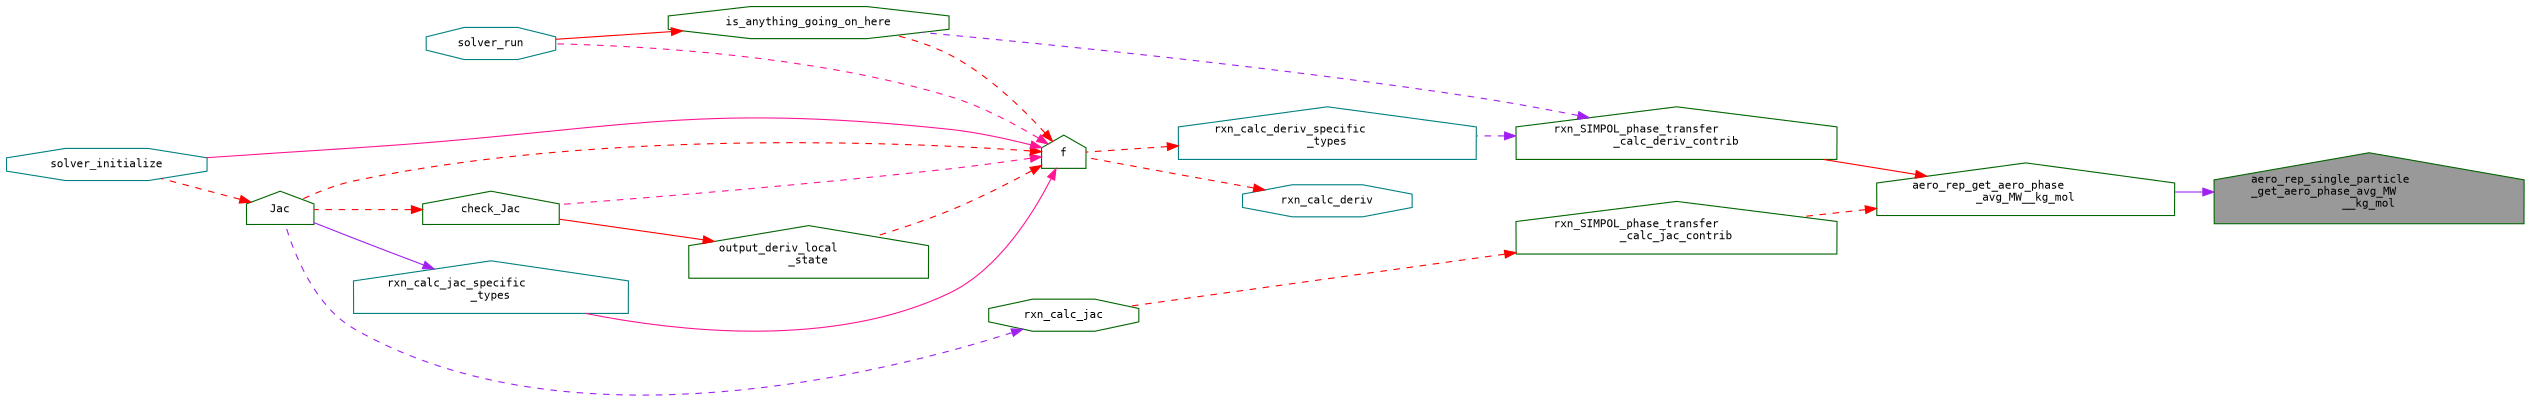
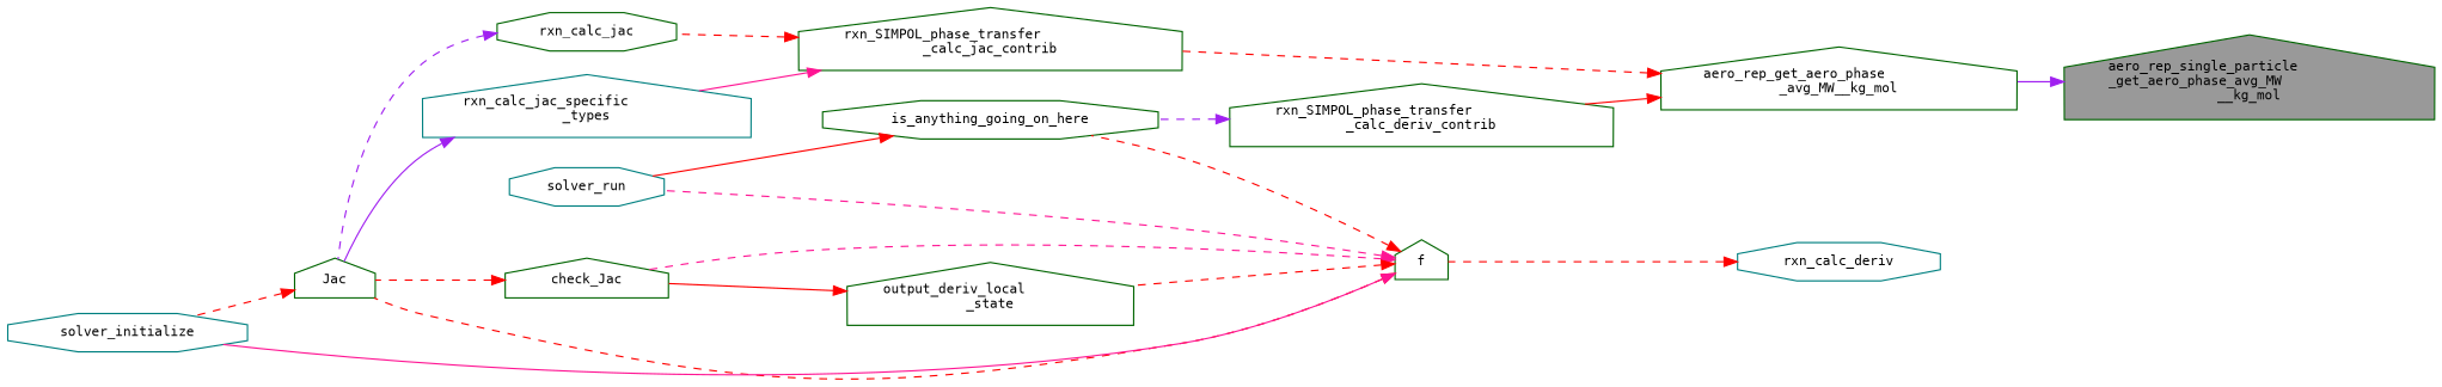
  digraph {
    fontname="DejaVu Sans Mono"
    rankdir=RL
    node [color=darkgreen fillcolor=white fontname="DejaVu Sans Mono" fontsize=10 shape=house style=filled]
    edge [color=red dir=back fontname="DejaVu Sans Mono" fontsize=10 labelfontname=Helvetica labelfontsize=10 style=dashed]
    n1 [fillcolor=grey60 fontcolor=black height=0.2 label="aero_rep_single_particle\l_get_aero_phase_avg_MW\l__kg_mol" width=0.4]
    n2 [height=0.2 label="aero_rep_get_aero_phase\l_avg_MW__kg_mol" width=0.4]
    n3 [height=0.2 label="rxn_SIMPOL_phase_transfer\l_calc_deriv_contrib" width=0.4]
    n4 [height=0.2 label="rxn_SIMPOL_phase_transfer\l_calc_jac_contrib" width=0.4]
-   n5 [color=teal height=0.2 label="rxn_calc_deriv_specific\l_types" width=0.4]
    n6 [height=0.2 label=is_anything_going_on_here shape=octagon width=0.4]
    n7 [height=0.2 label=rxn_calc_jac shape=octagon width=0.4]
    n8 [color=teal height=0.2 label="rxn_calc_jac_specific\l_types" width=0.4]
    n9 [color=teal height=0.2 label=rxn_calc_deriv shape=octagon width=0.4]
    n10 [height=0.2 label=f width=0.4]
    n11 [height=0.2 label=check_Jac width=0.4]
    n12 [height=0.2 label=Jac width=0.4]
    n13 [color=teal height=0.2 label=solver_initialize shape=octagon width=0.4]
    n14 [color=teal height=0.2 label=solver_run shape=octagon width=0.4]
    n15 [height=0.2 label="output_deriv_local\l_state" width=0.4]
    n1 -> n2 [color=purple style=solid]
    n2 -> n3 [style=solid]
    n2 -> n4
-   n3 -> n5 [color=purple]
    n3 -> n6 [color=purple]
    n4 -> n7
-   n10 -> n8 [color=deeppink style=solid]
-   n5 -> n10
+   n4 -> n8 [color=deeppink style=solid]
    n6 -> n14 [style=solid]
    n7 -> n12 [color=purple]
    n8 -> n12 [color=purple style=solid]
    n9 -> n10
    n10 -> n6
    n10 -> n11 [color=deeppink]
    n10 -> n12
    n10 -> n13 [color=deeppink style=solid]
    n10 -> n14 [color=deeppink]
    n10 -> n15
    n11 -> n12
    n12 -> n13
    n15 -> n11 [style=solid]
  }
